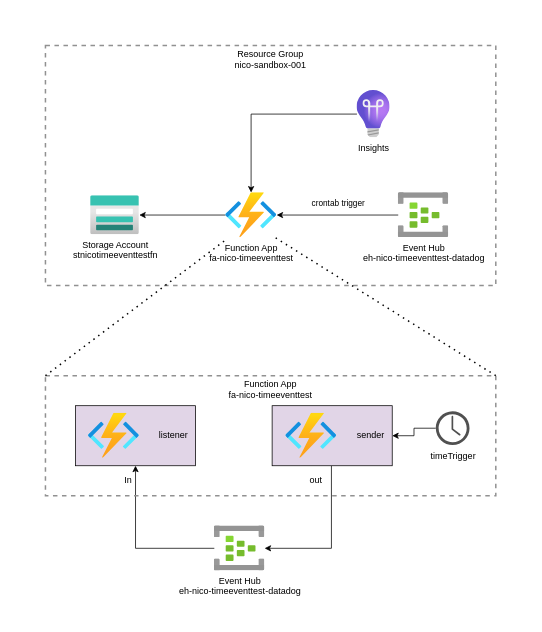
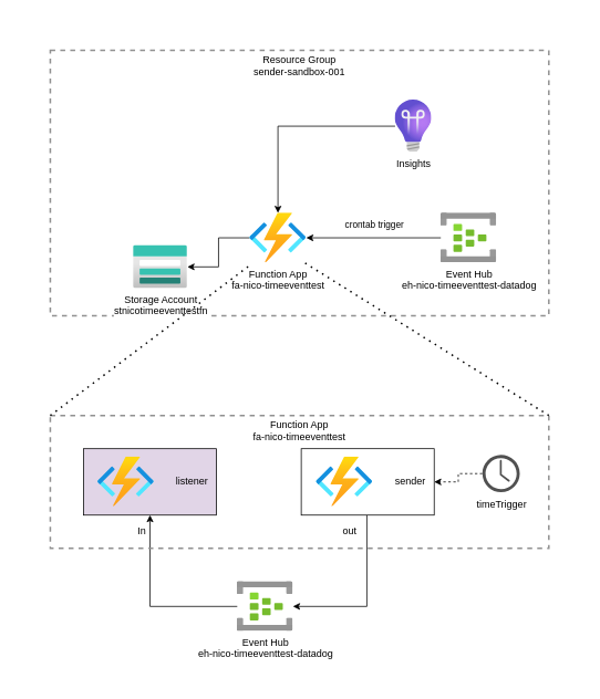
  <mxCell id="0" />
  <mxCell id="1" parent="0" />
  <mxCell id="2" value="" style="rounded=0;whiteSpace=wrap;html=1;strokeColor=none;" vertex="1" parent="1"><mxGeometry x="20" y="20" width="680" height="800" as="geometry" /></mxCell>
- <mxCell id="3" value="Resource Group&lt;br&gt;nico-sandbox-001" style="fontStyle=0;verticalAlign=top;align=center;spacingTop=-2;fillColor=none;rounded=0;whiteSpace=wrap;html=1;strokeColor=#919191;strokeWidth=2;dashed=1;container=1;collapsible=0;expand=0;recursiveResize=0;" vertex="1" parent="1"><mxGeometry x="60" y="60" width="600" height="320" as="geometry" /></mxCell>
- <mxCell id="4" value="Storage Account&lt;br&gt;stnicotimeeventtestfn" style="image;aspect=fixed;html=1;points=[];align=center;fontSize=12;image=img/lib/azure2/storage/Storage_Accounts.svg;" vertex="1" parent="1"><mxGeometry x="120" y="260" width="65" height="52" as="geometry" /></mxCell>
+ <mxCell id="3" value="Resource Group&lt;br&gt;sender-sandbox-001" style="fontStyle=0;verticalAlign=top;align=center;spacingTop=-2;fillColor=none;rounded=0;whiteSpace=wrap;html=1;strokeColor=#919191;strokeWidth=2;dashed=1;container=1;collapsible=0;expand=0;recursiveResize=0;" vertex="1" parent="1"><mxGeometry x="60" y="60" width="600" height="320" as="geometry" /></mxCell>
+ <mxCell id="4" value="Storage Account&lt;br&gt;stnicotimeeventtestfn" style="image;aspect=fixed;html=1;points=[];align=center;fontSize=12;image=img/lib/azure2/storage/Storage_Accounts.svg;" vertex="1" parent="1"><mxGeometry x="160" y="295" width="65" height="52" as="geometry" /></mxCell>
  <mxCell id="5" style="edgeStyle=orthogonalEdgeStyle;rounded=0;orthogonalLoop=1;jettySize=auto;html=1;" edge="1" parent="1" source="6" target="4"><mxGeometry relative="1" as="geometry" /></mxCell>
  <mxCell id="6" value="Function App&lt;br&gt;fa-nico-timeeventtest" style="image;aspect=fixed;html=1;points=[];align=center;fontSize=12;image=img/lib/azure2/compute/Function_Apps.svg;" vertex="1" parent="1"><mxGeometry x="300" y="256" width="68" height="60" as="geometry" /></mxCell>
  <mxCell id="7" value="crontab trigger" style="edgeStyle=orthogonalEdgeStyle;rounded=0;orthogonalLoop=1;jettySize=auto;html=1;" edge="1" parent="1" source="8" target="6"><mxGeometry x="-0.012" y="-16" relative="1" as="geometry"><mxPoint as="offset" /></mxGeometry></mxCell>
  <mxCell id="8" value="Event Hub&lt;br&gt;eh-nico-timeeventtest-datadog" style="image;aspect=fixed;html=1;points=[];align=center;fontSize=12;image=img/lib/azure2/iot/Event_Hubs.svg;" vertex="1" parent="1"><mxGeometry x="530" y="256" width="67" height="60" as="geometry" /></mxCell>
  <mxCell id="9" style="edgeStyle=orthogonalEdgeStyle;rounded=0;orthogonalLoop=1;jettySize=auto;html=1;" edge="1" parent="1" source="10" target="6"><mxGeometry relative="1" as="geometry" /></mxCell>
  <mxCell id="10" value="Insights" style="image;aspect=fixed;html=1;points=[];align=center;fontSize=12;image=img/lib/azure2/devops/Application_Insights.svg;" vertex="1" parent="1"><mxGeometry x="475" y="120" width="44" height="63" as="geometry" /></mxCell>
  <mxCell id="11" value="listener" style="rounded=0;whiteSpace=wrap;html=1;align=right;spacingRight=8;fillColor=#e1d5e7;" vertex="1" parent="1"><mxGeometry x="100" y="540" width="160" height="80" as="geometry" /></mxCell>
  <mxCell id="12" value="out" style="edgeStyle=orthogonalEdgeStyle;rounded=0;orthogonalLoop=1;jettySize=auto;html=1;fontSize=12;" edge="1" parent="1" source="13" target="17"><mxGeometry x="-0.799" y="-21" relative="1" as="geometry"><Array as="points"><mxPoint x="441" y="730" /></Array><mxPoint as="offset" /></mxGeometry></mxCell>
- <mxCell id="13" value="sender" style="rounded=0;whiteSpace=wrap;html=1;align=right;spacingRight=8;fillColor=#e1d5e7;" vertex="1" parent="1"><mxGeometry x="362" y="540" width="160" height="80" as="geometry" /></mxCell>
- <mxCell id="14" style="edgeStyle=orthogonalEdgeStyle;rounded=0;orthogonalLoop=1;jettySize=auto;html=1;entryX=1;entryY=0.5;entryDx=0;entryDy=0;" edge="1" parent="1" source="15" target="13"><mxGeometry relative="1" as="geometry" /></mxCell>
+ <mxCell id="13" value="sender" style="rounded=0;whiteSpace=wrap;html=1;align=right;spacingRight=8;" vertex="1" parent="1"><mxGeometry x="362" y="540" width="160" height="80" as="geometry" /></mxCell>
+ <mxCell id="14" style="edgeStyle=orthogonalEdgeStyle;rounded=0;orthogonalLoop=1;jettySize=auto;html=1;entryX=1;entryY=0.5;entryDx=0;entryDy=0;dashed=1;" edge="1" parent="1" source="15" target="13"><mxGeometry relative="1" as="geometry" /></mxCell>
  <mxCell id="15" value="timeTrigger" style="sketch=0;pointerEvents=1;shadow=0;dashed=0;html=1;strokeColor=none;fillColor=#505050;labelPosition=center;verticalLabelPosition=bottom;verticalAlign=top;outlineConnect=0;align=center;shape=mxgraph.office.concepts.clock;" vertex="1" parent="1"><mxGeometry x="580" y="547.5" width="45" height="45" as="geometry" /></mxCell>
  <mxCell id="16" value="In" style="edgeStyle=orthogonalEdgeStyle;rounded=0;orthogonalLoop=1;jettySize=auto;html=1;entryX=0.5;entryY=1;entryDx=0;entryDy=0;fontSize=12;" edge="1" parent="1" source="17" target="11"><mxGeometry x="0.814" y="10" relative="1" as="geometry"><mxPoint as="offset" /></mxGeometry></mxCell>
  <mxCell id="17" value="Event Hub&lt;br&gt;eh-nico-timeeventtest-datadog" style="image;aspect=fixed;html=1;points=[];align=center;fontSize=12;image=img/lib/azure2/iot/Event_Hubs.svg;" vertex="1" parent="1"><mxGeometry x="285" y="700" width="67" height="60" as="geometry" /></mxCell>
  <mxCell id="18" value="" style="image;aspect=fixed;html=1;points=[];align=center;fontSize=12;image=img/lib/azure2/compute/Function_Apps.svg;" vertex="1" parent="1"><mxGeometry x="117" y="550" width="68" height="60" as="geometry" /></mxCell>
  <mxCell id="19" value="" style="image;aspect=fixed;html=1;points=[];align=center;fontSize=12;image=img/lib/azure2/compute/Function_Apps.svg;" vertex="1" parent="1"><mxGeometry x="380" y="550" width="68" height="60" as="geometry" /></mxCell>
  <mxCell id="20" value="Function App&lt;br style=&quot;border-color: var(--border-color);&quot;&gt;&lt;span style=&quot;background-color: rgb(255, 255, 255);&quot;&gt;fa-nico-timeeventtest&lt;/span&gt;" style="fontStyle=0;verticalAlign=top;align=center;spacingTop=-2;fillColor=none;rounded=0;whiteSpace=wrap;html=1;strokeColor=#919191;strokeWidth=2;dashed=1;container=1;collapsible=0;expand=0;recursiveResize=0;" vertex="1" parent="1"><mxGeometry x="60" y="500" width="600" height="160" as="geometry" /></mxCell>
  <mxCell id="21" value="" style="endArrow=none;dashed=1;html=1;dashPattern=1 3;strokeWidth=2;rounded=0;entryX=-0.015;entryY=1.067;entryDx=0;entryDy=0;entryPerimeter=0;exitX=0;exitY=0;exitDx=0;exitDy=0;" edge="1" parent="1" source="20" target="6"><mxGeometry width="50" height="50" relative="1" as="geometry"><mxPoint x="117" y="450" as="sourcePoint" /><mxPoint x="167" y="400" as="targetPoint" /></mxGeometry></mxCell>
  <mxCell id="22" value="" style="endArrow=none;dashed=1;html=1;dashPattern=1 3;strokeWidth=2;rounded=0;entryX=0.971;entryY=1;entryDx=0;entryDy=0;entryPerimeter=0;exitX=1;exitY=0;exitDx=0;exitDy=0;" edge="1" parent="1" source="20" target="6"><mxGeometry width="50" height="50" relative="1" as="geometry"><mxPoint x="70" y="510" as="sourcePoint" /><mxPoint x="309" y="330" as="targetPoint" /></mxGeometry></mxCell>
